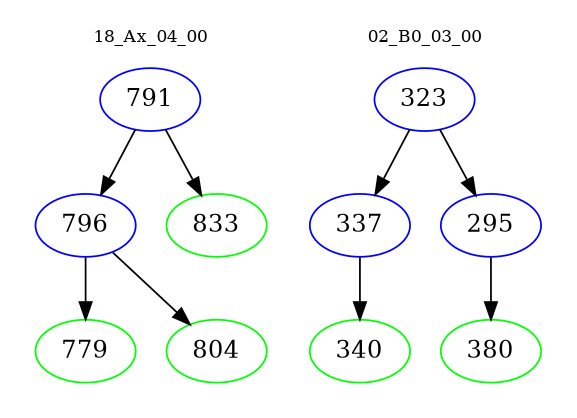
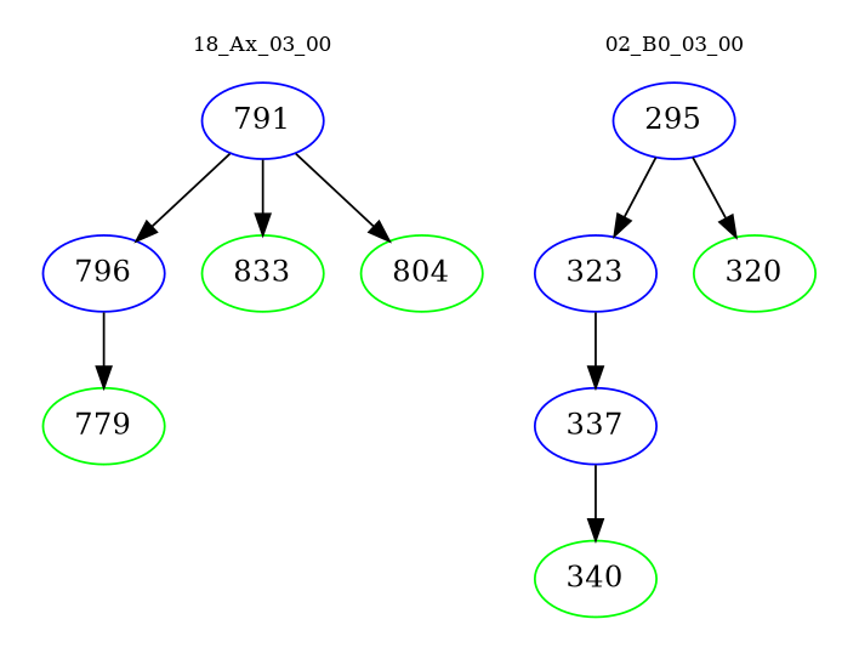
  digraph {
    node [color=blue]
    edge [color=black]
    n1 [label=791]
    n2 [color=green label=779]
    n3 [label=796]
    n4 [color=green label=833]
    n5 [color=green label=804]
    n6 [label=323]
-   n7 [color=green label=380]
+   n7 [color=green label=320]
    n8 [label=337]
    n9 [label=295]
    n10 [color=green label=340]
    subgraph cluster_1 {
      color=white
      fontsize=10
-     label="18_Ax_04_00"
+     label="18_Ax_03_00"
      n1
      n2
      n3
      n4
      n5
    }
    subgraph cluster_2 {
      color=white
      fontsize=10
      label="02_B0_03_00"
      n6
      n7
      n8
      n9
      n10
    }
    n1 -> n3
    n1 -> n4
    n3 -> n2
-   n3 -> n5
+   n1 -> n5
    n6 -> n8
-   n6 -> n9
+   n9 -> n6
    n8 -> n10
    n9 -> n7
  }
